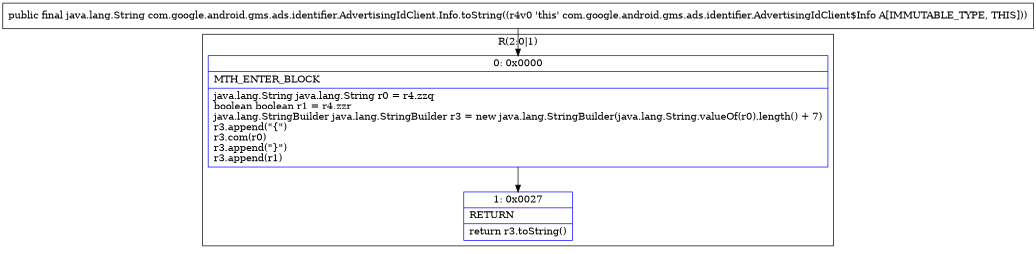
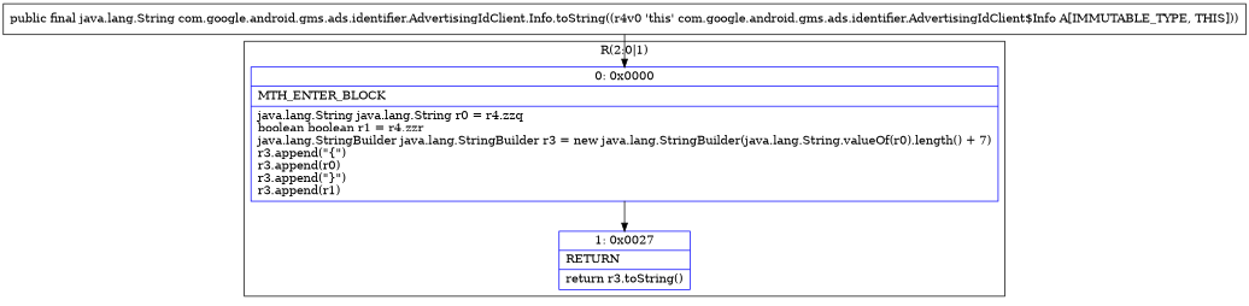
  digraph {
    node [color=blue shape=record]
-   n1 [label="{0\:\ 0x0000|MTH_ENTER_BLOCK\l|java.lang.String java.lang.String r0 = r4.zzq\lboolean boolean r1 = r4.zzr\ljava.lang.StringBuilder java.lang.StringBuilder r3 = new java.lang.StringBuilder(java.lang.String.valueOf(r0).length() + 7)\lr3.append(\"\{\")\lr3.com(r0)\lr3.append(\"\}\")\lr3.append(r1)\l}"]
+   n1 [label="{0\:\ 0x0000|MTH_ENTER_BLOCK\l|java.lang.String java.lang.String r0 = r4.zzq\lboolean boolean r1 = r4.zzr\ljava.lang.StringBuilder java.lang.StringBuilder r3 = new java.lang.StringBuilder(java.lang.String.valueOf(r0).length() + 7)\lr3.append(\"\{\")\lr3.append(r0)\lr3.append(\"\}\")\lr3.append(r1)\l}"]
    n2 [label="{1\:\ 0x0027|RETURN\l|return r3.toString()\l}"]
    n3 [label="{public final java.lang.String com.google.android.gms.ads.identifier.AdvertisingIdClient.Info.toString((r4v0 'this' com.google.android.gms.ads.identifier.AdvertisingIdClient$Info A[IMMUTABLE_TYPE, THIS])) }" color=""]
    subgraph cluster_1 {
      label="R(2:0|1)"
      n1
      n2
    }
    n1 -> n2
    n3 -> n1
  }
